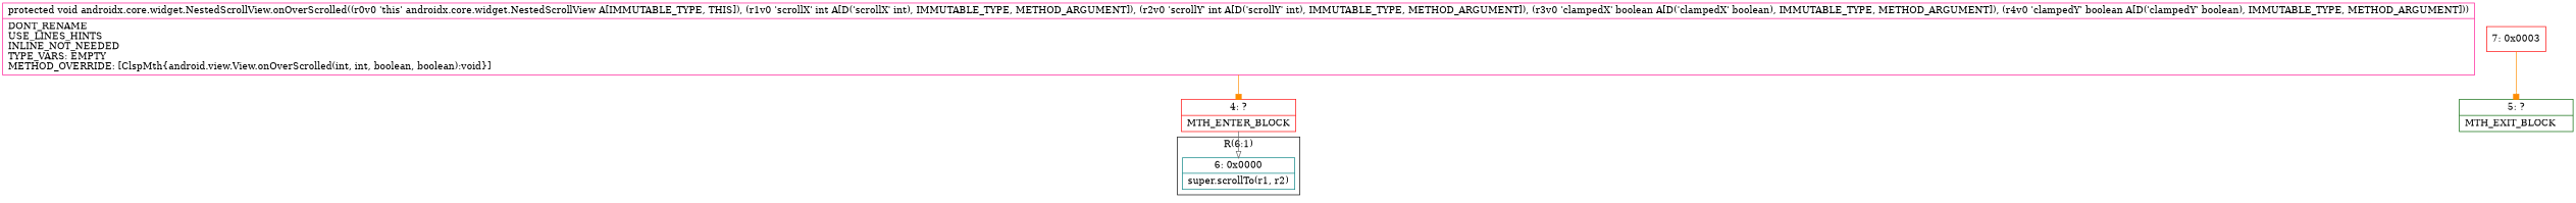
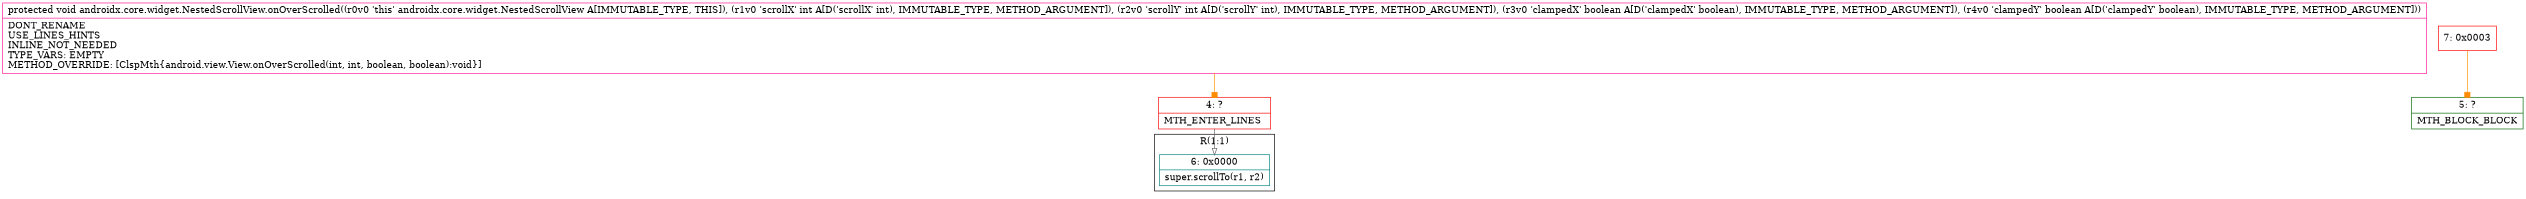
  digraph {
    node [color=red shape=record]
    edge [arrowhead=box color=darkorange]
    n1 [color=teal label="{6\:\ 0x0000|super.scrollTo(r1, r2)\l}"]
    n2 [label="{7\:\ 0x0003}"]
-   n3 [color=darkgreen label="{5\:\ ?|MTH_EXIT_BLOCK\l}"]
-   n4 [label="{4\:\ ?|MTH_ENTER_BLOCK\l}"]
+   n3 [color=darkgreen label="{5\:\ ?|MTH_BLOCK_BLOCK\l}"]
+   n4 [label="{4\:\ ?|MTH_ENTER_LINES\l}"]
    n5 [color=deeppink label="{protected void androidx.core.widget.NestedScrollView.onOverScrolled((r0v0 'this' androidx.core.widget.NestedScrollView A[IMMUTABLE_TYPE, THIS]), (r1v0 'scrollX' int A[D('scrollX' int), IMMUTABLE_TYPE, METHOD_ARGUMENT]), (r2v0 'scrollY' int A[D('scrollY' int), IMMUTABLE_TYPE, METHOD_ARGUMENT]), (r3v0 'clampedX' boolean A[D('clampedX' boolean), IMMUTABLE_TYPE, METHOD_ARGUMENT]), (r4v0 'clampedY' boolean A[D('clampedY' boolean), IMMUTABLE_TYPE, METHOD_ARGUMENT]))  | DONT_RENAME\lUSE_LINES_HINTS\lINLINE_NOT_NEEDED\lTYPE_VARS: EMPTY\lMETHOD_OVERRIDE: [ClspMth\{android.view.View.onOverScrolled(int, int, boolean, boolean):void\}]\l}"]
    subgraph cluster_1 {
-     label="R(6:1)"
+     label="R(1:1)"
      n1
    }
    n2 -> n3
    n4 -> n1 [arrowhead=onormal color=gray40]
    n5 -> n4
  }
